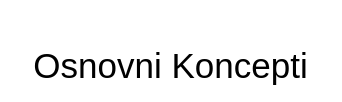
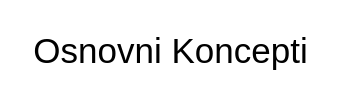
  <mxCell id="0" />
  <mxCell id="1" parent="0" />
- <mxCell id="2" value="&lt;font style=&quot;font-size: 35px;&quot;&gt;Osnovni Koncepti&lt;/font&gt;" style="text;html=1;align=center;verticalAlign=middle;resizable=0;points=[];autosize=1;strokeColor=none;fillColor=none;" vertex="1" parent="1"><mxGeometry x="20" y="35" width="300" height="60" as="geometry" /></mxCell>
+ <mxCell id="2" value="&lt;font style=&quot;font-size: 35px;&quot;&gt;Osnovni Koncepti&lt;/font&gt;" style="text;html=1;align=center;verticalAlign=middle;resizable=0;points=[];autosize=1;strokeColor=none;fillColor=none;" vertex="1" parent="1"><mxGeometry x="20" y="20" width="300" height="60" as="geometry" /></mxCell>
